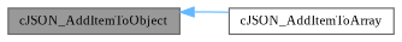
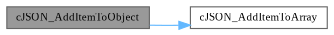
  digraph {
    rankdir=LR
    fontname="Liberation Serif"
    node [fontname="Liberation Serif" fontsize=10 shape=box style=filled]
    n1 [color=gray40 fillcolor=grey60 fontcolor=black height=0.2 label=cJSON_AddItemToObject width=0.4]
    n2 [color=grey40 fillcolor=white height=0.2 label=cJSON_AddItemToArray width=0.4]
-   n2 -> n1 [color=steelblue1 fontname="Liberation Serif" fontsize=10 labelfontname=Helvetica labelfontsize=10 style=solid]
+   n1 -> n2 [color=steelblue1 fontname="Liberation Serif" fontsize=10 labelfontname=Helvetica labelfontsize=10 style=solid]
  }
